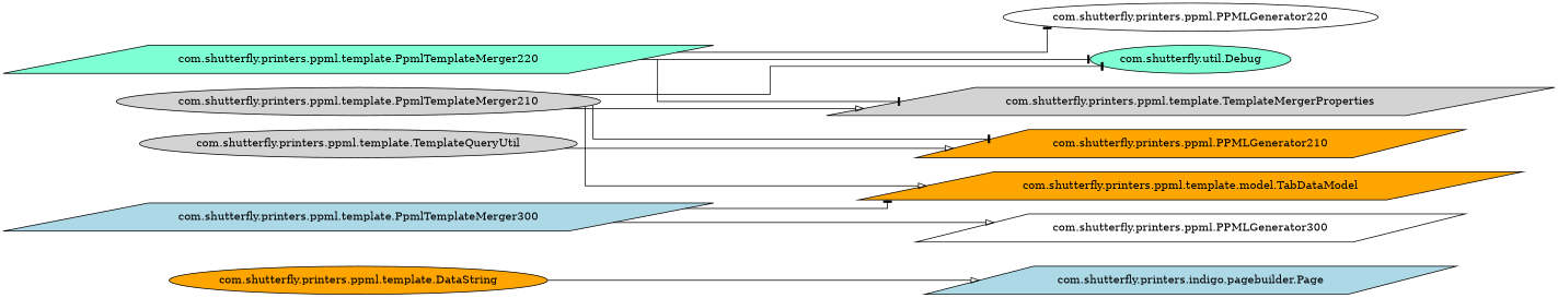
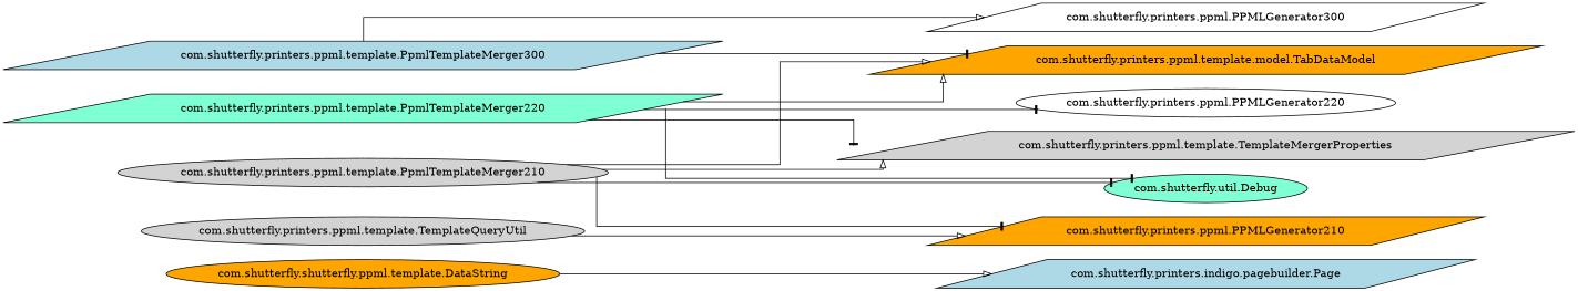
  digraph {
    concentrate=true
    rankdir=LR
    ranksep=2.0
    splines=ortho
    node [fillcolor=orange shape=parallelogram style=filled]
    edge [arrowhead=onormal]
    "com.shutterfly.printers.indigo.pagebuilder.Page" [fillcolor=lightblue]
-   "com.shutterfly.printers.ppml.template.DataString" [shape=ellipse]
+   "com.shutterfly.printers.ppml.template.DataString" [shape=ellipse label="com.shutterfly.shutterfly.ppml.template.DataString"]
    "com.shutterfly.printers.ppml.template.PpmlTemplateMerger210" [fillcolor=lightgrey shape=ellipse]
    "com.shutterfly.printers.ppml.template.TemplateMergerProperties" [fillcolor=lightgrey]
    "com.shutterfly.printers.ppml.template.model.TabDataModel"
    "com.shutterfly.util.Debug" [fillcolor=aquamarine shape=ellipse]
    "com.shutterfly.printers.ppml.PPMLGenerator210"
    "com.shutterfly.printers.ppml.template.PpmlTemplateMerger220" [fillcolor=aquamarine]
    "com.shutterfly.printers.ppml.PPMLGenerator220" [fillcolor=white shape=ellipse]
    "com.shutterfly.printers.ppml.template.PpmlTemplateMerger300" [fillcolor=lightblue]
    "com.shutterfly.printers.ppml.PPMLGenerator300" [fillcolor=white]
    "com.shutterfly.printers.ppml.template.TemplateQueryUtil" [fillcolor=lightgrey shape=ellipse]
    "com.shutterfly.printers.ppml.template.DataString" -> "com.shutterfly.printers.indigo.pagebuilder.Page"
    "com.shutterfly.printers.ppml.template.PpmlTemplateMerger210" -> "com.shutterfly.printers.ppml.template.TemplateMergerProperties"
    "com.shutterfly.printers.ppml.template.PpmlTemplateMerger210" -> "com.shutterfly.printers.ppml.template.model.TabDataModel"
    "com.shutterfly.printers.ppml.template.PpmlTemplateMerger210" -> "com.shutterfly.util.Debug" [arrowhead=tee]
    "com.shutterfly.printers.ppml.template.PpmlTemplateMerger210" -> "com.shutterfly.printers.ppml.PPMLGenerator210" [arrowhead=tee]
    "com.shutterfly.printers.ppml.template.PpmlTemplateMerger220" -> "com.shutterfly.printers.ppml.template.TemplateMergerProperties" [arrowhead=tee]
+   "com.shutterfly.printers.ppml.template.PpmlTemplateMerger220" -> "com.shutterfly.printers.ppml.template.model.TabDataModel"
    "com.shutterfly.printers.ppml.template.PpmlTemplateMerger220" -> "com.shutterfly.util.Debug" [arrowhead=tee]
    "com.shutterfly.printers.ppml.template.PpmlTemplateMerger220" -> "com.shutterfly.printers.ppml.PPMLGenerator220" [arrowhead=tee]
    "com.shutterfly.printers.ppml.template.PpmlTemplateMerger300" -> "com.shutterfly.printers.ppml.template.model.TabDataModel" [arrowhead=tee]
    "com.shutterfly.printers.ppml.template.PpmlTemplateMerger300" -> "com.shutterfly.printers.ppml.PPMLGenerator300"
    "com.shutterfly.printers.ppml.template.TemplateQueryUtil" -> "com.shutterfly.printers.ppml.PPMLGenerator210"
  }
